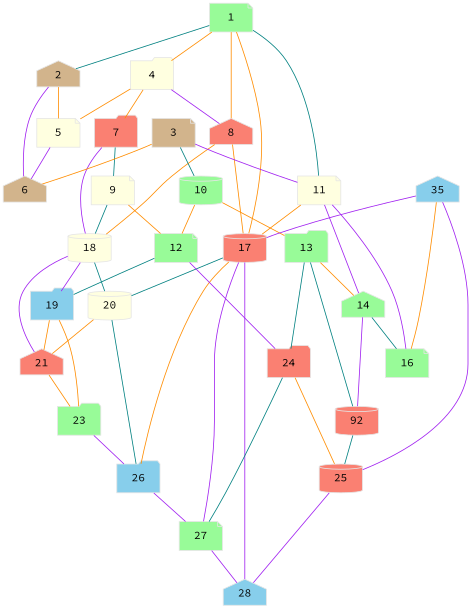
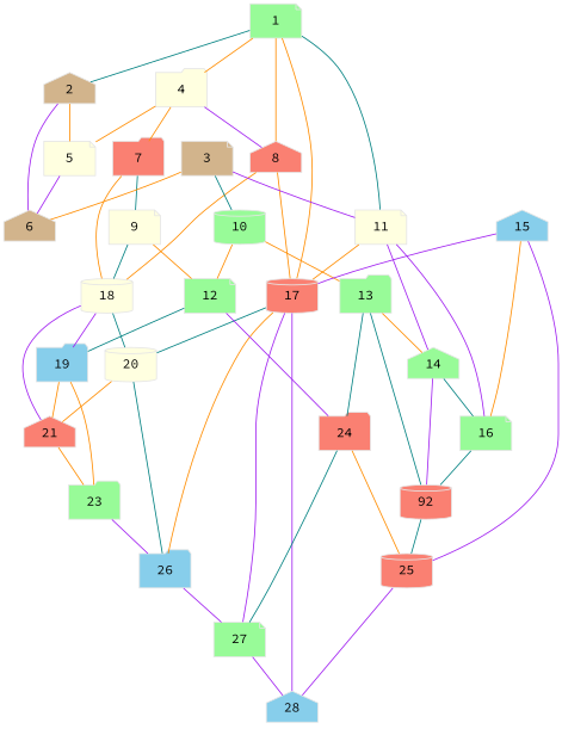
  graph {
    fontname="Source Code Pro"
    node [color=gray90 fillcolor=palegreen fontname="Source Code Pro" shape=note style=filled]
    edge [color=darkorange fontname="Source Code Pro" weight=1.0]
    2 [fillcolor=tan shape=house]
    1
    4 [fillcolor=lightyellow shape=folder]
    8 [fillcolor=salmon shape=house]
    11 [fillcolor=lightyellow]
    17 [fillcolor=salmon shape=cylinder]
    5 [fillcolor=lightyellow]
    6 [fillcolor=tan shape=house]
    7 [fillcolor=salmon shape=folder]
    18 [fillcolor=lightyellow shape=cylinder]
    14 [shape=house]
    16
    20 [fillcolor=lightyellow shape=cylinder]
    26 [fillcolor=skyblue shape=folder]
    27
    28 [fillcolor=skyblue shape=house]
    3 [fillcolor=tan]
    10 [shape=cylinder]
    12
    13 [shape=folder]
    9 [fillcolor=lightyellow]
    19 [fillcolor=skyblue shape=folder]
    21 [fillcolor=salmon shape=house]
    24 [fillcolor=salmon shape=folder]
    n25 [fillcolor=salmon label=92 shape=cylinder]
    23 [shape=folder]
    25 [fillcolor=salmon shape=cylinder]
-   15 [fillcolor=skyblue shape=house label=35]
+   15 [fillcolor=skyblue shape=house]
    2 -- 5 [weight=2.0]
    2 -- 6 [color=purple]
    1 -- 2 [color=teal]
    1 -- 4
    1 -- 8
    1 -- 11 [color=teal]
    1 -- 17
    4 -- 8 [color=purple]
    4 -- 5
    4 -- 7
    8 -- 17
    8 -- 18
    11 -- 17
    11 -- 14 [color=purple]
    11 -- 16 [color=purple]
    17 -- 20 [color=teal]
    17 -- 26
    17 -- 27 [color=purple]
    17 -- 28 [color=purple]
    5 -- 6 [color=purple]
-   7 -- 18 [color=purple]
+   7 -- 18
    7 -- 9 [color=teal]
    18 -- 20 [color=teal]
    18 -- 19 [color=purple]
    18 -- 21 [color=purple]
    14 -- 16 [color=teal]
    14 -- n25 [color=purple]
+   16 -- n25 [color=teal]
    20 -- 26 [color=teal]
    20 -- 21
    26 -- 27 [color=purple]
    27 -- 28 [color=purple]
    3 -- 11 [color=purple]
    3 -- 6
    3 -- 10 [color=teal]
    10 -- 12
    10 -- 13
    12 -- 19 [color=teal]
    12 -- 24 [color=purple]
    13 -- 14
    13 -- 24 [color=teal]
    13 -- n25 [color=teal]
    9 -- 18 [color=teal]
    9 -- 12
    19 -- 21
    19 -- 23
    21 -- 23
    24 -- 27 [color=teal]
    24 -- 25
    n25 -- 25 [color=teal]
    23 -- 26 [color=purple]
    25 -- 28 [color=purple]
    15 -- 17 [color=purple]
    15 -- 16
    15 -- 25 [color=purple]
  }
